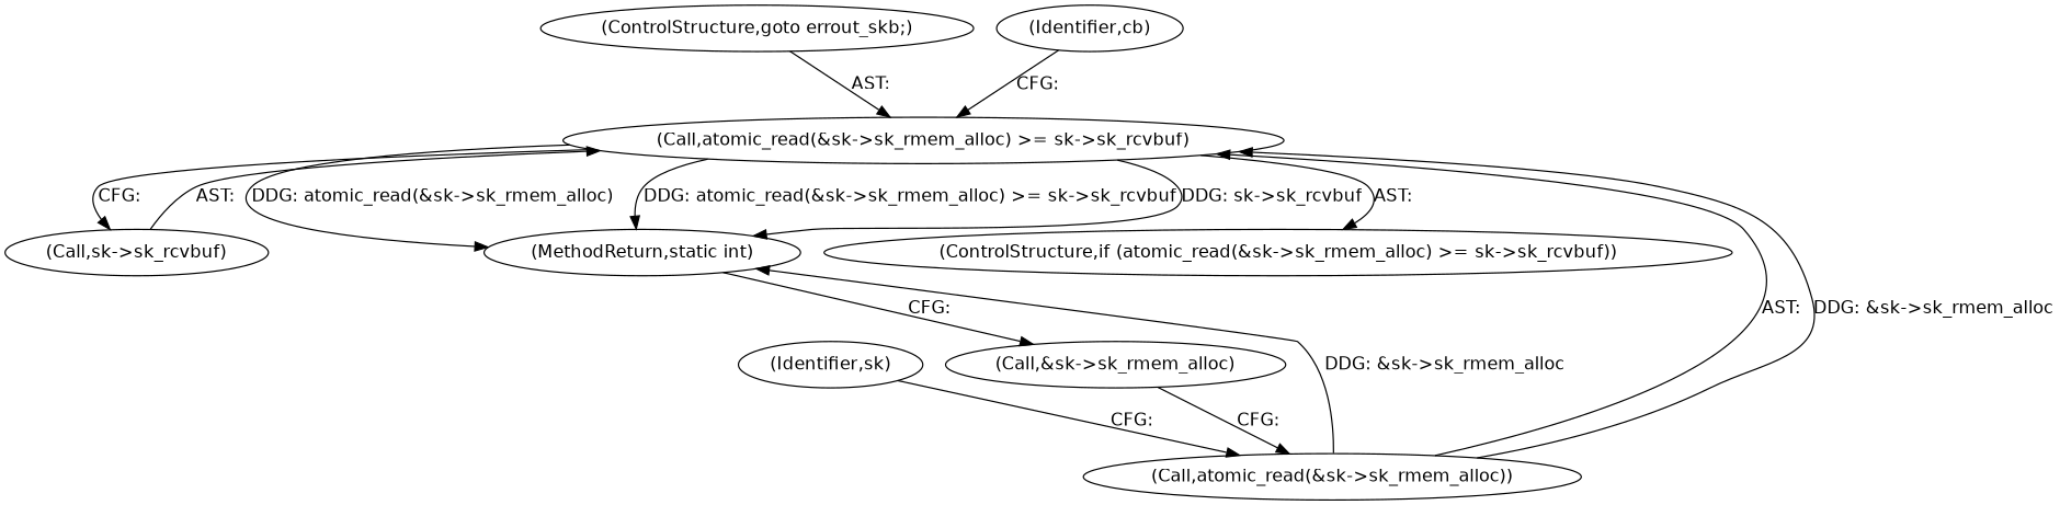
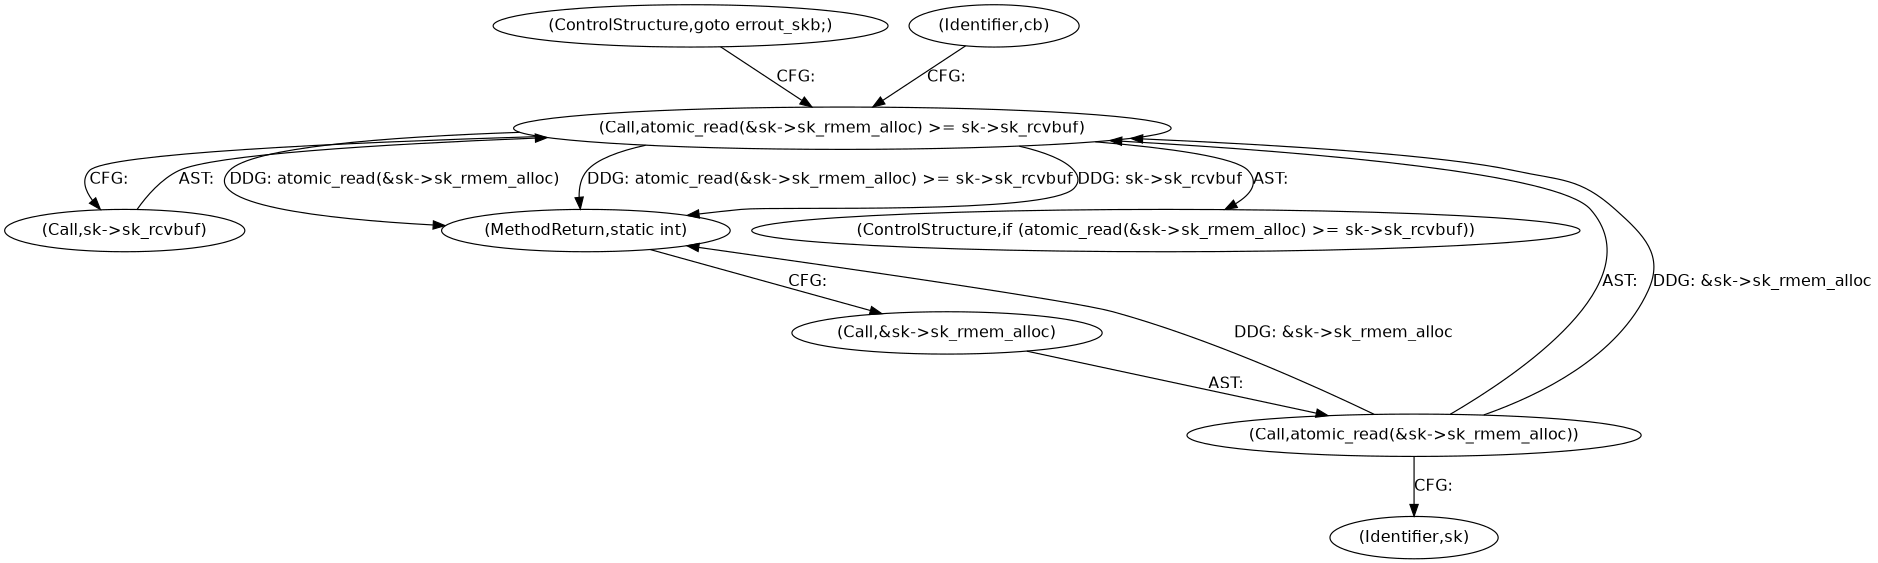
  digraph {
    fontname="DejaVu Sans"
    node [fontname="DejaVu Sans"]
    edge [fontname="DejaVu Sans"]
    n1 [label="(Call,atomic_read(&sk->sk_rmem_alloc) >= sk->sk_rcvbuf)"]
    n2 [label="(Call,sk->sk_rcvbuf)"]
    n3 [label="(MethodReturn,static int)"]
    n4 [label="(ControlStructure,if (atomic_read(&sk->sk_rmem_alloc) >= sk->sk_rcvbuf))"]
    n5 [label="(Call,&sk->sk_rmem_alloc)"]
    n6 [label="(Call,atomic_read(&sk->sk_rmem_alloc))"]
    n7 [label="(ControlStructure,goto errout_skb;)"]
    n8 [label="(Identifier,cb)"]
    n9 [label="(Identifier,sk)"]
    n1 -> n2 [label="CFG: "]
    n1 -> n3 [label="DDG: atomic_read(&sk->sk_rmem_alloc)"]
    n1 -> n3 [label="DDG: atomic_read(&sk->sk_rmem_alloc) >= sk->sk_rcvbuf"]
    n1 -> n3 [label="DDG: sk->sk_rcvbuf"]
    n1 -> n4 [label="AST: "]
    n2 -> n1 [label="AST: "]
    n3 -> n5 [label="CFG: "]
-   n5 -> n6 [label="CFG: "]
+   n5 -> n6 [label="AST: "]
    n6 -> n1 [label="AST: "]
    n6 -> n1 [label="DDG: &sk->sk_rmem_alloc"]
    n6 -> n3 [label="DDG: &sk->sk_rmem_alloc"]
-   n7 -> n1 [label="AST: "]
+   n7 -> n1 [label="CFG: "]
    n8 -> n1 [label="CFG: "]
-   n9 -> n6 [label="CFG: "]
+   n6 -> n9 [label="CFG: "]
  }
